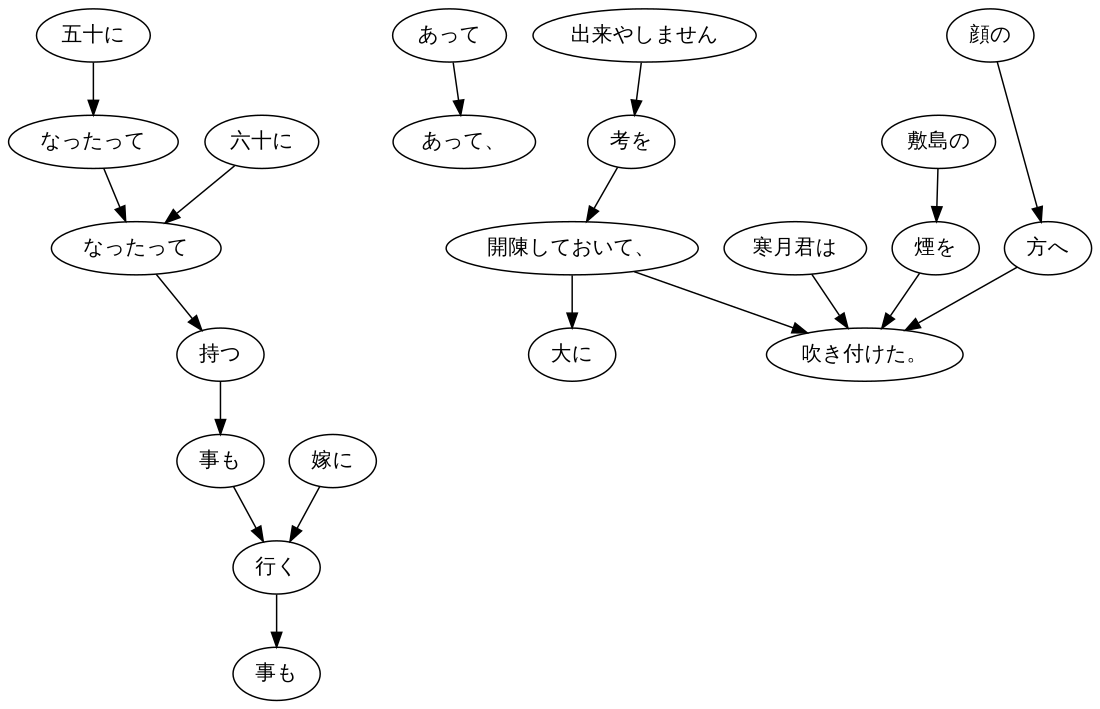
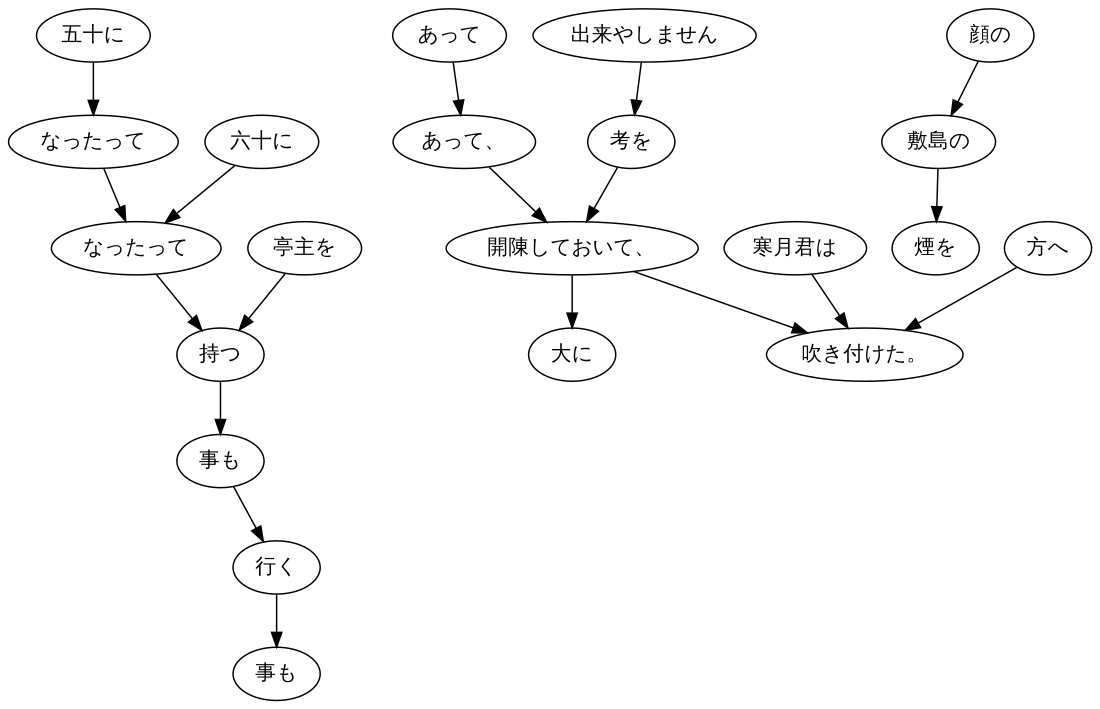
  digraph {
    n1 [label="五十に"]
    n2 [label="なったって"]
    n3 [label="なったって"]
    n4 [label="持つ"]
    n5 [label="六十に"]
    n6 [label="事も"]
+   n7 [label="亭主を"]
    n8 [label="行く"]
    n9 [label="事も"]
-   n10 [label="嫁に"]
    n11 [label="寒月君は"]
    n12 [label="吹き付けた。"]
    n13 [label="あって"]
    n14 [label="あって、"]
    n15 [label="開陳しておいて、"]
    n16 [label="大に"]
    n17 [label="出来やしません"]
    n18 [label="考を"]
    n19 [label="敷島の"]
    n20 [label="煙を"]
    n21 [label="顔の"]
    n22 [label="方へ"]
    n1 -> n2
    n2 -> n3
    n3 -> n4
    n4 -> n6
    n5 -> n3
    n6 -> n8
+   n7 -> n4
    n8 -> n9
-   n10 -> n8
    n11 -> n12
    n13 -> n14
+   n14 -> n15
    n15 -> n12
    n15 -> n16
    n17 -> n18
    n18 -> n15
    n19 -> n20
-   n20 -> n12
-   n21 -> n22
+   n21 -> n19
    n22 -> n12
  }
